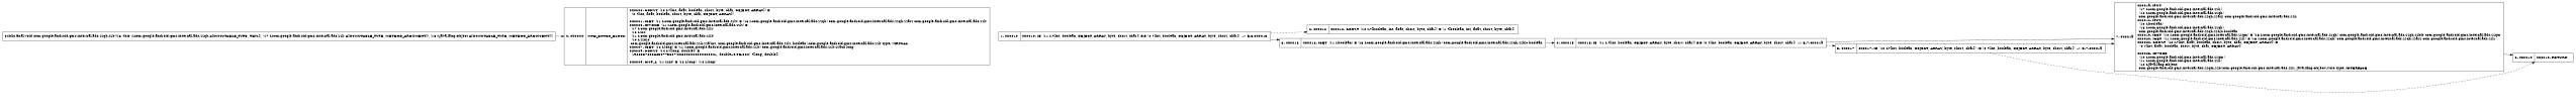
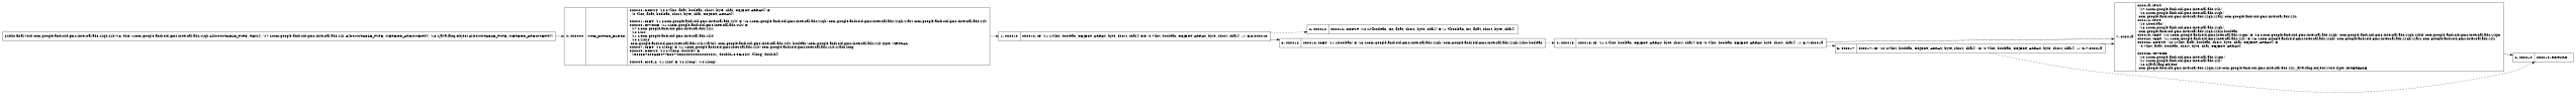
  digraph {
    rankdir=LR
    node [shape=record]
    n1 [label="{0\:\ 0x0000|MTH_ENTER_BLOCK\l|0x0000: CONST  (r0 I:?[int, float, boolean, short, byte, char, OBJECT, ARRAY]) = \l  (0 ?[int, float, boolean, short, byte, char, OBJECT, ARRAY])\l \l0x0001: IGET  (r1 I:com.google.android.gms.internal.ads.zzlt) = (r6 I:com.google.android.gms.internal.ads.zzqh) com.google.android.gms.internal.ads.zzqh.zzart com.google.android.gms.internal.ads.zzlt \l0x0003: INVOKE  (r1 I:com.google.android.gms.internal.ads.zzlt) = \l  (r7 I:com.google.android.gms.internal.ads.zzlr)\l  (r0 I:int)\l  (r1 I:com.google.android.gms.internal.ads.zzlt)\l  (r0 I:zzbjc)\l com.google.android.gms.internal.ads.zzlr.zza(int, com.google.android.gms.internal.ads.zzlt, boolean):com.google.android.gms.internal.ads.zzlt type: VIRTUAL \l0x0007: IGET  (r2 I:long) = (r1 I:com.google.android.gms.internal.ads.zzlt) com.google.android.gms.internal.ads.zzlt.zzack long \l0x0009: CONST  (r4 I:?[long, double]) = \l  (\-9223372036854775807(0x8000000000000001, double:\-4.9E\-324) ?[long, double])\l \l0x000e: CMP_L  (r1 I:int) = (r2 I:long), (r4 I:long) \l}"]
    n2 [label="{1\:\ 0x0010|0x0010: IF  (r1 I:?[int, boolean, OBJECT, ARRAY, byte, short, char]) == (0 ?[int, boolean, OBJECT, ARRAY, byte, short, char])  \-\> B:3:0x0013 \l}"]
    n3 [label="{2\:\ 0x0012|0x0012: CONST  (r0 I:?[boolean, int, float, short, byte, char]) = (1 ?[boolean, int, float, short, byte, char]) \l}"]
    n4 [label="{3\:\ 0x0013|0x0013: IGET  (r1 I:boolean) = (r6 I:com.google.android.gms.internal.ads.zzqh) com.google.android.gms.internal.ads.zzqh.zzbjc boolean \l}"]
    n5 [label="{4\:\ 0x0015|0x0015: IF  (r1 I:?[int, boolean, OBJECT, ARRAY, byte, short, char]) == (0 ?[int, boolean, OBJECT, ARRAY, byte, short, char])  \-\> B:7:0x001a \l}"]
    n6 [label="{5\:\ 0x0017|0x0017: IF  (r0 I:?[int, boolean, OBJECT, ARRAY, byte, short, char]) != (0 ?[int, boolean, OBJECT, ARRAY, byte, short, char])  \-\> B:7:0x001a \l}"]
    n7 [label="{7\:\ 0x001a|0x001a: IPUT  \l  (r7 I:com.google.android.gms.internal.ads.zzlr)\l  (r6 I:com.google.android.gms.internal.ads.zzqh)\l com.google.android.gms.internal.ads.zzqh.zzary com.google.android.gms.internal.ads.zzlr \l0x031c: IPUT  \l  (r0 I:boolean)\l  (r6 I:com.google.android.gms.internal.ads.zzqh)\l com.google.android.gms.internal.ads.zzqh.zzbjc boolean \l0x001e: IGET  (r0 I:com.google.android.gms.internal.ads.zzqm) = (r6 I:com.google.android.gms.internal.ads.zzqh) com.google.android.gms.internal.ads.zzqh.zzbib com.google.android.gms.internal.ads.zzqm \l0x0020: IGET  (r1 I:com.google.android.gms.internal.ads.zzlr) = (r6 I:com.google.android.gms.internal.ads.zzqh) com.google.android.gms.internal.ads.zzqh.zzary com.google.android.gms.internal.ads.zzlr \l0x0022: CONST  (r2 I:?[int, float, boolean, short, byte, char, OBJECT, ARRAY]) = \l  (0 ?[int, float, boolean, short, byte, char, OBJECT, ARRAY])\l \l0x0023: INVOKE  \l  (r0 I:com.google.android.gms.internal.ads.zzqm)\l  (r1 I:com.google.android.gms.internal.ads.zzlr)\l  (r2 I:java.lang.Object)\l com.google.android.gms.internal.ads.zzqm.zzb(com.google.android.gms.internal.ads.zzlr, java.lang.Object):void type: INTERFACE \l}"]
    n8 [label="{6\:\ 0x0019|0x0019: RETURN   \l}"]
    n9 [label="{public final void com.google.android.gms.internal.ads.zzqh.zzb((r6 'this' I:com.google.android.gms.internal.ads.zzqh A[IMMUTABLE_TYPE, THIS]), (r7 I:com.google.android.gms.internal.ads.zzlr A[IMMUTABLE_TYPE, METHOD_ARGUMENT]), (r8 I:java.lang.Object A[IMMUTABLE_TYPE, METHOD_ARGUMENT])) }"]
+   n1 -> n2
    n2 -> n3 [style=dashed]
    n2 -> n4
-   n4 -> n5
+   n4 -> n5 [style=dashed]
    n5 -> n6 [style=dashed]
    n5 -> n7
    n6 -> n7
    n6 -> n8 [style=dashed]
    n7 -> n8
    n9 -> n1
  }
